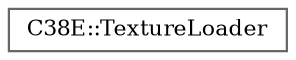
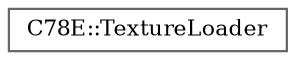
  digraph {
    rankdir=TB
    fontname="DejaVu Serif"
-   n1 [color=grey40 fillcolor=white fontname="DejaVu Serif" fontsize=10 height=0.2 label="C38E::TextureLoader" shape=box style=filled width=0.4]
+   n1 [color=grey40 fillcolor=white fontname="DejaVu Serif" fontsize=10 height=0.2 label="C78E::TextureLoader" shape=box style=filled width=0.4]
  }
